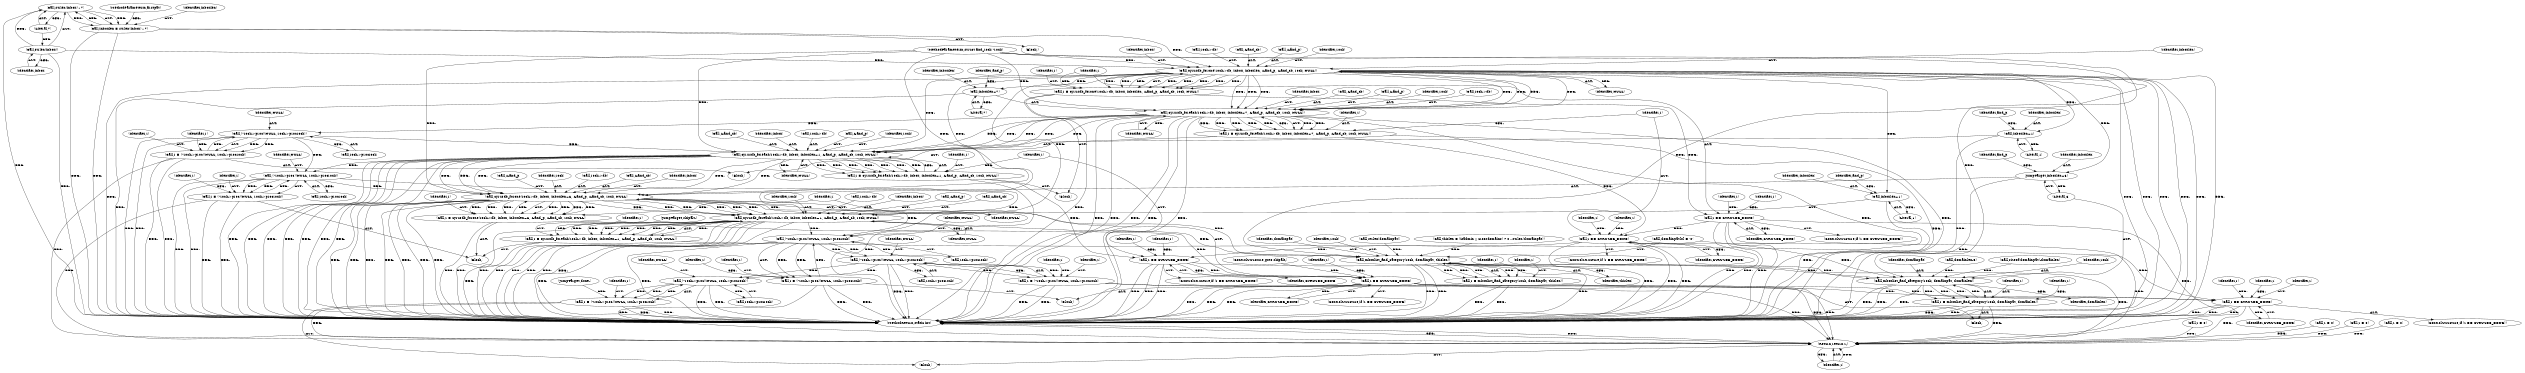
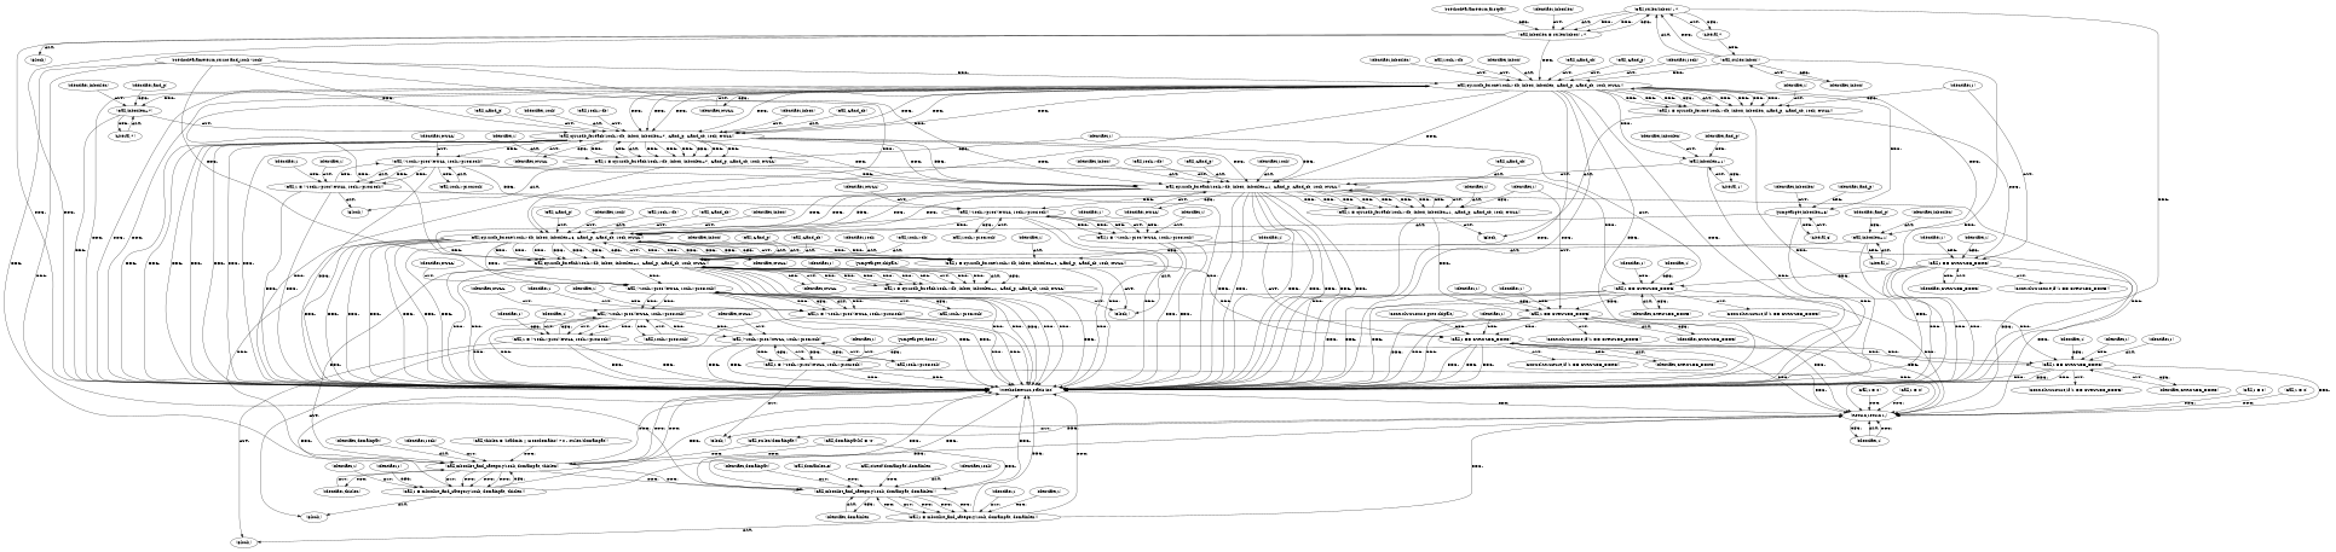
  digraph {
    n1 [label="(Call,strlen(inbox) - 7)"]
    n2 [label="(Call,inboxlen = strlen(inbox) - 7)"]
    n3 [label="(MethodReturn,static int)"]
    n4 [label="(Literal,7)"]
    n5 [label="(Call,cyrusdb_forone(rock->db, inbox, inboxlen, &find_p, &find_cb, rock, NULL))"]
    n6 [label="(Block,)"]
    n7 [label="(Return,return r;)"]
    n8 [label="(Call,strlen(inbox))"]
    n9 [label="(Identifier,inbox)"]
    n10 [label="(Call,r = cyrusdb_forone(rock->db, inbox, inboxlen, &find_p, &find_cb, rock, NULL))"]
    n11 [label="(Call,cyrusdb_foreach(rock->db, inbox, inboxlen+7, &find_p, &find_cb, rock, NULL))"]
    n12 [label="(Call,cyrusdb_foreach(rock->db, inbox, inboxlen+1, &find_p, &find_cb, rock, NULL))"]
    n13 [label="(Call,cyrusdb_forone(rock->db, inbox, inboxlen+6, &find_p, &find_cb, rock, NULL))"]
    n14 [label="(Call,cyrusdb_foreach(rock->db, inbox, inboxlen+1, &find_p, &find_cb, rock, NULL))"]
    n15 [label="(Call,inboxlen+7)"]
    n16 [label="(Call,inboxlen+1)"]
    n17 [label="(JumpTarget,inboxlen+6)"]
    n18 [label="(Call,inboxlen+1)"]
    n19 [label="(Identifier,NULL)"]
    n20 [label="(Call,r == CYRUSDB_DONE)"]
    n21 [label="(Block,)"]
    n22 [label="(Call,r = cyrusdb_foreach(rock->db, inbox, inboxlen+7, &find_p, &find_cb, rock, NULL))"]
    n23 [label="(Call,(*rock->proc)(NULL, rock->procrock))"]
    n24 [label="(Identifier,NULL)"]
    n25 [label="(Call,(*rock->proc)(NULL, rock->procrock))"]
    n26 [label="(Call,r = cyrusdb_foreach(rock->db, inbox, inboxlen+1, &find_p, &find_cb, rock, NULL))"]
    n27 [label="(Identifier,NULL)"]
    n28 [label="(Call,(*rock->proc)(NULL, rock->procrock))"]
    n29 [label="(Call,r = cyrusdb_forone(rock->db, inbox, inboxlen+6, &find_p, &find_cb, rock, NULL))"]
    n30 [label="(Call,mboxlist_find_category(rock, domainpat, thislen))"]
    n31 [label="(Identifier,NULL)"]
    n32 [label="(Call,r = cyrusdb_foreach(rock->db, inbox, inboxlen+1, &find_p, &find_cb, rock, NULL))"]
    n33 [label="(Identifier,NULL)"]
    n34 [label="(Literal,7)"]
    n35 [label="(Literal,1)"]
    n36 [label="(Literal,6)"]
    n37 [label="(Literal,1)"]
    n38 [label="(Call,r == CYRUSDB_DONE)"]
    n39 [label="(Identifier,CYRUSDB_DONE)"]
    n40 [label="(ControlStructure,if (r == CYRUSDB_DONE))"]
    n41 [label="(Call,r == CYRUSDB_DONE)"]
    n42 [label="(Identifier,CYRUSDB_DONE)"]
    n43 [label="(ControlStructure,if (r == CYRUSDB_DONE))"]
    n44 [label="(Identifier,r)"]
    n45 [label="(Block,)"]
    n46 [label="(Call,r == CYRUSDB_DONE)"]
    n47 [label="(ControlStructure,if (r == CYRUSDB_DONE))"]
    n48 [label="(Identifier,CYRUSDB_DONE)"]
    n49 [label="(Call,r == CYRUSDB_DONE)"]
    n50 [label="(ControlStructure,if (r == CYRUSDB_DONE))"]
    n51 [label="(Identifier,CYRUSDB_DONE)"]
    n52 [label="(Identifier,CYRUSDB_DONE)"]
    n53 [label="(ControlStructure,if (r == CYRUSDB_DONE))"]
    n54 [label="(Block,)"]
    n55 [label="(Call,r = (*rock->proc)(NULL, rock->procrock))"]
    n56 [label="(Call,rock->procrock)"]
    n57 [label="(Call,r = (*rock->proc)(NULL, rock->procrock))"]
    n58 [label="(Call,rock->procrock)"]
    n59 [label="(Block,)"]
    n60 [label="(Call,r = (*rock->proc)(NULL, rock->procrock))"]
    n61 [label="(Call,(*rock->proc)(NULL, rock->procrock))"]
    n62 [label="(Call,rock->procrock)"]
    n63 [label="(Call,r = mboxlist_find_category(rock, domainpat, thislen))"]
    n64 [label="(Call,mboxlist_find_category(rock, domainpat, domainlen))"]
    n65 [label="(Identifier,thislen)"]
    n66 [label="(Block,)"]
    n67 [label="(Call,r = (*rock->proc)(NULL, rock->procrock))"]
    n68 [label="(Call,(*rock->proc)(NULL, rock->procrock))"]
    n69 [label="(Call,rock->procrock)"]
    n70 [label="(Block,)"]
    n71 [label="(Call,r = (*rock->proc)(NULL, rock->procrock))"]
    n72 [label="(Call,rock->procrock)"]
    n73 [label="(Call,r = mboxlist_find_category(rock, domainpat, domainlen))"]
    n74 [label="(Identifier,domainlen)"]
    n75 [label="(Identifier,r)"]
    n76 [label="(Identifier,r)"]
    n77 [label="(Identifier,r)"]
    n78 [label="(Identifier,domainpat)"]
    n79 [label="(Call,&find_cb)"]
    n80 [label="(Identifier,r)"]
    n81 [label="(Identifier,r)"]
    n82 [label="(Identifier,inboxlen)"]
    n83 [label="(Identifier,r)"]
    n84 [label="(Identifier,domainpat)"]
    n85 [label="(Call,r = 0)"]
    n86 [label="(Identifier,inbox)"]
    n87 [label="(Identifier,r)"]
    n88 [label="(Identifier,r)"]
    n89 [label="(Identifier,r)"]
    n90 [label="(Call,&find_p)"]
    n91 [label="(Identifier,find_p)"]
    n92 [label="(Identifier,find_p)"]
    n93 [label="(Identifier,find_p)"]
    n94 [label="(Call,rock->db)"]
    n95 [label="(Identifier,NULL)"]
    n96 [label="(Identifier,rock)"]
    n97 [label="(Identifier,r)"]
    n98 [label="(ControlStructure,goto skipalt;)"]
    n99 [label="(Call,rock->db)"]
    n100 [label="(Identifier,r)"]
    n101 [label="(Identifier,r)"]
    n102 [label="(Identifier,r)"]
    n103 [label="(Identifier,inbox)"]
    n104 [label="(Identifier,inbox)"]
    n105 [label="(Identifier,r)"]
    n106 [label="(Identifier,rock)"]
    n107 [label="(Identifier,r)"]
    n108 [label="(Call,r = 0)"]
    n109 [label="(Identifier,r)"]
    n110 [label="(Identifier,r)"]
    n111 [label="(Identifier,r)"]
    n112 [label="(Call,&find_p)"]
    n113 [label="(Identifier,r)"]
    n114 [label="(Call,&find_cb)"]
    n115 [label="(Call,domainlen-5)"]
    n116 [label="(Identifier,r)"]
    n117 [label="(Identifier,r)"]
    n118 [label="(Identifier,inboxlen)"]
    n119 [label="(Identifier,NULL)"]
    n120 [label="(Identifier,r)"]
    n121 [label="(Call,rock->db)"]
    n122 [label="(Call,sizeof(domainpat)-domainlen)"]
    n123 [label="(Call,r = 0)"]
    n124 [label="(Identifier,r)"]
    n125 [label="(Call,&find_p)"]
    n126 [label="(Identifier,find_p)"]
    n127 [label="(Identifier,NULL)"]
    n128 [label="(Identifier,rock)"]
    n129 [label="(MethodParameterIn,struct find_rock *rock)"]
    n130 [label="(JumpTarget,done:)"]
    n131 [label="(Call,&find_cb)"]
    n132 [label="(Call,&find_p)"]
    n133 [label="(Identifier,inbox)"]
    n134 [label="(Call,rock->db)"]
    n135 [label="(Call,&find_cb)"]
    n136 [label="(Identifier,rock)"]
    n137 [label="(Identifier,r)"]
    n138 [label="(Identifier,r)"]
    n139 [label="(Identifier,r)"]
    n140 [label="(Identifier,rock)"]
    n141 [label="(Identifier,r)"]
    n142 [label="(Identifier,rock)"]
    n143 [label="(Call,domainpat[0] = '\0')"]
    n144 [label="(Identifier,NULL)"]
    n145 [label="(Call,rock->db)"]
    n146 [label="(Identifier,rock)"]
    n147 [label="(Identifier,r)"]
    n148 [label="(Identifier,inboxlen)"]
    n149 [label="(Identifier,r)"]
    n150 [label="(Identifier,inboxlen)"]
    n151 [label="(Identifier,inboxlen)"]
    n152 [label="(Call,strlen(domainpat))"]
    n153 [label="(Call,&find_p)"]
    n154 [label="(Identifier,r)"]
    n155 [label="(MethodParameterIn,firstpat)"]
    n156 [label="(Identifier,NULL)"]
    n157 [label="(Call,&find_cb)"]
    n158 [label="(Identifier,r)"]
    n159 [label="(Identifier,r)"]
    n160 [label="(Identifier,inbox)"]
    n161 [label="(Identifier,inboxlen)"]
    n162 [label="(Call,r = 0)"]
    n163 [label="(JumpTarget,skipalt:)"]
    n164 [label="(Call,thislen = (isadmin || crossdomains) ? 0 : strlen(domainpat))"]
    n1 -> n2 [label="AST: "]
    n1 -> n2 [label="DDG: "]
    n1 -> n2 [label="DDG: "]
    n1 -> n3 [label="DDG: "]
    n1 -> n4 [label="CFG: "]
    n2 -> n1 [label="CFG: "]
    n2 -> n3 [label="DDG: "]
    n2 -> n3 [label="DDG: "]
    n2 -> n5 [label="DDG: "]
    n2 -> n6 [label="AST: "]
    n3 -> n7 [label="CFG: "]
    n4 -> n1 [label="AST: "]
    n4 -> n8 [label="CFG: "]
    n5 -> n3 [label="DDG: "]
    n5 -> n3 [label="DDG: "]
    n5 -> n3 [label="DDG: "]
    n5 -> n3 [label="DDG: "]
    n5 -> n3 [label="DDG: "]
    n5 -> n3 [label="DDG: "]
    n5 -> n3 [label="DDG: "]
    n5 -> n10 [label="AST: "]
    n5 -> n10 [label="DDG: "]
    n5 -> n10 [label="DDG: "]
    n5 -> n10 [label="DDG: "]
    n5 -> n10 [label="DDG: "]
    n5 -> n10 [label="DDG: "]
    n5 -> n10 [label="DDG: "]
    n5 -> n10 [label="DDG: "]
    n5 -> n11 [label="DDG: "]
    n5 -> n11 [label="DDG: "]
    n5 -> n11 [label="DDG: "]
    n5 -> n11 [label="DDG: "]
    n5 -> n11 [label="DDG: "]
    n5 -> n11 [label="DDG: "]
    n5 -> n11 [label="DDG: "]
    n5 -> n12 [label="DDG: "]
    n5 -> n13 [label="DDG: "]
    n5 -> n14 [label="DDG: "]
    n5 -> n15 [label="DDG: "]
    n5 -> n16 [label="DDG: "]
    n5 -> n17 [label="DDG: "]
    n5 -> n18 [label="DDG: "]
    n5 -> n19 [label="CFG: "]
-   n7 -> n3 [label="DDG: "]
+   n7 -> n152 [label="DDG: "]
    n7 -> n44 [label="CFG: "]
    n7 -> n45 [label="AST: "]
    n8 -> n1 [label="AST: "]
    n8 -> n1 [label="DDG: "]
    n8 -> n3 [label="DDG: "]
    n8 -> n5 [label="DDG: "]
    n8 -> n9 [label="CFG: "]
    n9 -> n8 [label="AST: "]
    n10 -> n3 [label="DDG: "]
    n10 -> n5 [label="CFG: "]
    n10 -> n20 [label="DDG: "]
    n10 -> n21 [label="AST: "]
    n11 -> n3 [label="DDG: "]
    n11 -> n3 [label="DDG: "]
    n11 -> n3 [label="DDG: "]
    n11 -> n3 [label="DDG: "]
    n11 -> n3 [label="DDG: "]
    n11 -> n3 [label="DDG: "]
    n11 -> n3 [label="DDG: "]
    n11 -> n12 [label="DDG: "]
    n11 -> n12 [label="DDG: "]
    n11 -> n12 [label="DDG: "]
    n11 -> n12 [label="DDG: "]
    n11 -> n12 [label="DDG: "]
    n11 -> n22 [label="AST: "]
    n11 -> n22 [label="DDG: "]
    n11 -> n22 [label="DDG: "]
    n11 -> n22 [label="DDG: "]
    n11 -> n22 [label="DDG: "]
    n11 -> n22 [label="DDG: "]
    n11 -> n22 [label="DDG: "]
    n11 -> n22 [label="DDG: "]
    n11 -> n23 [label="DDG: "]
    n11 -> n24 [label="CFG: "]
    n12 -> n3 [label="DDG: "]
    n12 -> n3 [label="DDG: "]
    n12 -> n3 [label="DDG: "]
    n12 -> n3 [label="DDG: "]
    n12 -> n3 [label="DDG: "]
    n12 -> n3 [label="DDG: "]
    n12 -> n3 [label="DDG: "]
    n12 -> n13 [label="DDG: "]
    n12 -> n13 [label="DDG: "]
    n12 -> n13 [label="DDG: "]
    n12 -> n13 [label="DDG: "]
    n12 -> n13 [label="DDG: "]
    n12 -> n25 [label="DDG: "]
    n12 -> n26 [label="AST: "]
    n12 -> n26 [label="DDG: "]
    n12 -> n26 [label="DDG: "]
    n12 -> n26 [label="DDG: "]
    n12 -> n26 [label="DDG: "]
    n12 -> n26 [label="DDG: "]
    n12 -> n26 [label="DDG: "]
    n12 -> n26 [label="DDG: "]
    n12 -> n27 [label="CFG: "]
    n13 -> n3 [label="DDG: "]
    n13 -> n3 [label="DDG: "]
    n13 -> n3 [label="DDG: "]
    n13 -> n3 [label="DDG: "]
    n13 -> n3 [label="DDG: "]
    n13 -> n3 [label="DDG: "]
    n13 -> n3 [label="DDG: "]
    n13 -> n14 [label="DDG: "]
    n13 -> n14 [label="DDG: "]
    n13 -> n14 [label="DDG: "]
    n13 -> n14 [label="DDG: "]
    n13 -> n14 [label="DDG: "]
    n13 -> n14 [label="DDG: "]
    n13 -> n28 [label="DDG: "]
    n13 -> n29 [label="AST: "]
    n13 -> n29 [label="DDG: "]
    n13 -> n29 [label="DDG: "]
    n13 -> n29 [label="DDG: "]
    n13 -> n29 [label="DDG: "]
    n13 -> n29 [label="DDG: "]
    n13 -> n29 [label="DDG: "]
    n13 -> n29 [label="DDG: "]
    n13 -> n30 [label="DDG: "]
    n13 -> n31 [label="CFG: "]
    n14 -> n3 [label="DDG: "]
    n14 -> n3 [label="DDG: "]
    n14 -> n3 [label="DDG: "]
    n14 -> n3 [label="DDG: "]
    n14 -> n3 [label="DDG: "]
    n14 -> n3 [label="DDG: "]
    n14 -> n3 [label="DDG: "]
    n14 -> n28 [label="DDG: "]
    n14 -> n30 [label="DDG: "]
    n14 -> n32 [label="AST: "]
    n14 -> n32 [label="DDG: "]
    n14 -> n32 [label="DDG: "]
    n14 -> n32 [label="DDG: "]
    n14 -> n32 [label="DDG: "]
    n14 -> n32 [label="DDG: "]
    n14 -> n32 [label="DDG: "]
    n14 -> n32 [label="DDG: "]
    n14 -> n33 [label="CFG: "]
    n15 -> n3 [label="DDG: "]
    n15 -> n11 [label="AST: "]
    n15 -> n34 [label="CFG: "]
    n16 -> n3 [label="DDG: "]
    n16 -> n12 [label="AST: "]
    n16 -> n35 [label="CFG: "]
    n17 -> n3 [label="DDG: "]
    n17 -> n13 [label="AST: "]
    n17 -> n36 [label="CFG: "]
    n18 -> n3 [label="DDG: "]
    n18 -> n14 [label="AST: "]
    n18 -> n37 [label="CFG: "]
    n19 -> n5 [label="AST: "]
    n20 -> n3 [label="DDG: "]
    n20 -> n3 [label="DDG: "]
    n20 -> n3 [label="DDG: "]
    n20 -> n7 [label="DDG: "]
    n20 -> n38 [label="DDG: "]
    n20 -> n39 [label="CFG: "]
    n20 -> n40 [label="AST: "]
    n22 -> n3 [label="DDG: "]
    n22 -> n11 [label="CFG: "]
    n22 -> n38 [label="DDG: "]
    n22 -> n54 [label="AST: "]
    n23 -> n3 [label="DDG: "]
    n23 -> n3 [label="DDG: "]
    n23 -> n12 [label="DDG: "]
    n23 -> n25 [label="DDG: "]
    n23 -> n55 [label="AST: "]
    n23 -> n55 [label="DDG: "]
    n23 -> n55 [label="DDG: "]
    n23 -> n56 [label="CFG: "]
    n24 -> n11 [label="AST: "]
    n25 -> n3 [label="DDG: "]
    n25 -> n3 [label="DDG: "]
    n25 -> n13 [label="DDG: "]
    n25 -> n28 [label="DDG: "]
    n25 -> n57 [label="AST: "]
    n25 -> n57 [label="DDG: "]
    n25 -> n57 [label="DDG: "]
    n25 -> n58 [label="CFG: "]
    n26 -> n3 [label="DDG: "]
    n26 -> n12 [label="CFG: "]
    n26 -> n21 [label="AST: "]
    n26 -> n41 [label="DDG: "]
    n27 -> n12 [label="AST: "]
    n28 -> n3 [label="DDG: "]
    n28 -> n3 [label="DDG: "]
    n28 -> n60 [label="AST: "]
    n28 -> n60 [label="DDG: "]
    n28 -> n60 [label="DDG: "]
    n28 -> n61 [label="DDG: "]
    n28 -> n61 [label="DDG: "]
    n28 -> n62 [label="CFG: "]
    n29 -> n3 [label="DDG: "]
    n29 -> n13 [label="CFG: "]
    n29 -> n46 [label="DDG: "]
    n29 -> n59 [label="AST: "]
    n30 -> n3 [label="DDG: "]
    n30 -> n3 [label="DDG: "]
    n30 -> n3 [label="DDG: "]
    n30 -> n63 [label="AST: "]
    n30 -> n63 [label="DDG: "]
    n30 -> n63 [label="DDG: "]
    n30 -> n63 [label="DDG: "]
    n30 -> n64 [label="DDG: "]
    n30 -> n64 [label="DDG: "]
    n30 -> n65 [label="CFG: "]
    n31 -> n13 [label="AST: "]
    n32 -> n3 [label="DDG: "]
    n32 -> n14 [label="CFG: "]
    n32 -> n49 [label="DDG: "]
    n32 -> n59 [label="AST: "]
    n33 -> n14 [label="AST: "]
    n34 -> n15 [label="AST: "]
    n35 -> n16 [label="AST: "]
    n36 -> n17 [label="AST: "]
    n37 -> n18 [label="AST: "]
    n38 -> n3 [label="DDG: "]
    n38 -> n3 [label="DDG: "]
    n38 -> n3 [label="DDG: "]
    n38 -> n7 [label="DDG: "]
    n38 -> n41 [label="DDG: "]
    n38 -> n42 [label="CFG: "]
    n38 -> n43 [label="AST: "]
    n39 -> n20 [label="AST: "]
    n41 -> n3 [label="DDG: "]
    n41 -> n3 [label="DDG: "]
    n41 -> n3 [label="DDG: "]
    n41 -> n7 [label="DDG: "]
    n41 -> n46 [label="DDG: "]
    n41 -> n47 [label="AST: "]
    n41 -> n48 [label="CFG: "]
    n42 -> n38 [label="AST: "]
    n44 -> n7 [label="AST: "]
    n44 -> n7 [label="DDG: "]
    n46 -> n3 [label="DDG: "]
    n46 -> n3 [label="DDG: "]
    n46 -> n3 [label="DDG: "]
    n46 -> n7 [label="DDG: "]
    n46 -> n49 [label="DDG: "]
    n46 -> n49 [label="DDG: "]
    n46 -> n50 [label="AST: "]
    n46 -> n51 [label="CFG: "]
    n48 -> n41 [label="AST: "]
    n49 -> n3 [label="DDG: "]
    n49 -> n3 [label="DDG: "]
    n49 -> n3 [label="DDG: "]
    n49 -> n7 [label="DDG: "]
    n49 -> n52 [label="CFG: "]
    n49 -> n53 [label="AST: "]
    n51 -> n46 [label="AST: "]
    n52 -> n49 [label="AST: "]
    n55 -> n3 [label="DDG: "]
    n55 -> n3 [label="DDG: "]
    n55 -> n7 [label="DDG: "]
    n55 -> n23 [label="CFG: "]
    n55 -> n54 [label="AST: "]
    n56 -> n23 [label="AST: "]
    n57 -> n3 [label="DDG: "]
    n57 -> n3 [label="DDG: "]
    n57 -> n7 [label="DDG: "]
    n57 -> n25 [label="CFG: "]
    n57 -> n59 [label="AST: "]
    n58 -> n25 [label="AST: "]
    n60 -> n3 [label="DDG: "]
    n60 -> n3 [label="DDG: "]
    n60 -> n7 [label="DDG: "]
    n60 -> n28 [label="CFG: "]
    n60 -> n66 [label="AST: "]
    n61 -> n3 [label="DDG: "]
    n61 -> n3 [label="DDG: "]
    n61 -> n67 [label="AST: "]
    n61 -> n67 [label="DDG: "]
    n61 -> n67 [label="DDG: "]
    n61 -> n68 [label="DDG: "]
    n61 -> n68 [label="DDG: "]
    n61 -> n69 [label="CFG: "]
    n62 -> n28 [label="AST: "]
    n63 -> n3 [label="DDG: "]
    n63 -> n3 [label="DDG: "]
    n63 -> n7 [label="DDG: "]
    n63 -> n30 [label="CFG: "]
    n63 -> n66 [label="AST: "]
    n64 -> n3 [label="DDG: "]
    n64 -> n3 [label="DDG: "]
    n64 -> n3 [label="DDG: "]
    n64 -> n73 [label="AST: "]
    n64 -> n73 [label="DDG: "]
    n64 -> n73 [label="DDG: "]
    n64 -> n73 [label="DDG: "]
    n64 -> n74 [label="CFG: "]
    n65 -> n30 [label="AST: "]
    n67 -> n3 [label="DDG: "]
    n67 -> n3 [label="DDG: "]
    n67 -> n7 [label="DDG: "]
    n67 -> n61 [label="CFG: "]
    n67 -> n70 [label="AST: "]
    n68 -> n3 [label="DDG: "]
    n68 -> n3 [label="DDG: "]
    n68 -> n71 [label="AST: "]
    n68 -> n71 [label="DDG: "]
    n68 -> n71 [label="DDG: "]
    n68 -> n72 [label="CFG: "]
    n69 -> n61 [label="AST: "]
    n71 -> n3 [label="DDG: "]
    n71 -> n3 [label="DDG: "]
    n71 -> n7 [label="DDG: "]
    n71 -> n45 [label="AST: "]
    n71 -> n68 [label="CFG: "]
    n72 -> n68 [label="AST: "]
    n73 -> n3 [label="DDG: "]
    n73 -> n3 [label="DDG: "]
    n73 -> n7 [label="DDG: "]
    n73 -> n64 [label="CFG: "]
    n73 -> n70 [label="AST: "]
-   n36 -> n64 [label="AST: "]
+   n74 -> n64 [label="AST: "]
    n75 -> n20 [label="CFG: "]
    n76 -> n38 [label="CFG: "]
    n77 -> n29 [label="CFG: "]
    n77 -> n46 [label="AST: "]
    n78 -> n30 [label="AST: "]
    n79 -> n12 [label="AST: "]
    n80 -> n55 [label="CFG: "]
    n81 -> n60 [label="AST: "]
    n82 -> n18 [label="AST: "]
    n83 -> n55 [label="AST: "]
    n84 -> n64 [label="AST: "]
    n85 -> n7 [label="DDG: "]
    n86 -> n12 [label="AST: "]
    n87 -> n10 [label="AST: "]
    n88 -> n63 [label="CFG: "]
    n89 -> n41 [label="CFG: "]
    n90 -> n13 [label="AST: "]
    n91 -> n15 [label="CFG: "]
    n92 -> n17 [label="CFG: "]
    n93 -> n18 [label="CFG: "]
    n94 -> n12 [label="AST: "]
    n95 -> n25 [label="AST: "]
    n96 -> n13 [label="AST: "]
    n97 -> n22 [label="CFG: "]
    n97 -> n38 [label="AST: "]
    n98 -> n46 [label="CFG: "]
    n99 -> n5 [label="AST: "]
    n100 -> n49 [label="CFG: "]
    n101 -> n73 [label="AST: "]
    n102 -> n22 [label="AST: "]
    n103 -> n11 [label="AST: "]
    n104 -> n5 [label="AST: "]
    n105 -> n26 [label="AST: "]
    n106 -> n14 [label="AST: "]
    n107 -> n32 [label="AST: "]
    n108 -> n7 [label="DDG: "]
    n109 -> n60 [label="CFG: "]
    n110 -> n41 [label="CFG: "]
    n111 -> n38 [label="CFG: "]
    n112 -> n12 [label="AST: "]
    n113 -> n46 [label="CFG: "]
    n114 -> n11 [label="AST: "]
    n115 -> n64 [label="DDG: "]
    n116 -> n26 [label="CFG: "]
    n116 -> n41 [label="AST: "]
    n117 -> n67 [label="CFG: "]
    n118 -> n15 [label="AST: "]
    n119 -> n28 [label="AST: "]
    n120 -> n49 [label="CFG: "]
    n121 -> n14 [label="AST: "]
    n122 -> n64 [label="DDG: "]
    n123 -> n7 [label="DDG: "]
    n124 -> n49 [label="AST: "]
    n125 -> n11 [label="AST: "]
    n126 -> n16 [label="CFG: "]
    n127 -> n61 [label="AST: "]
    n128 -> n30 [label="AST: "]
    n129 -> n5 [label="DDG: "]
    n129 -> n11 [label="DDG: "]
    n129 -> n12 [label="DDG: "]
    n129 -> n13 [label="DDG: "]
    n129 -> n14 [label="DDG: "]
    n129 -> n30 [label="DDG: "]
    n129 -> n64 [label="DDG: "]
    n130 -> n71 [label="CFG: "]
    n131 -> n5 [label="AST: "]
    n132 -> n5 [label="AST: "]
    n133 -> n14 [label="AST: "]
    n134 -> n13 [label="AST: "]
    n135 -> n13 [label="AST: "]
    n136 -> n64 [label="AST: "]
    n137 -> n67 [label="AST: "]
    n138 -> n73 [label="CFG: "]
    n139 -> n57 [label="CFG: "]
    n140 -> n12 [label="AST: "]
    n141 -> n63 [label="AST: "]
    n142 -> n11 [label="AST: "]
-   n143 -> n30 [label="AST: "]
+   n143 -> n30 [label="DDG: "]
    n143 -> n64 [label="DDG: "]
    n144 -> n68 [label="AST: "]
    n145 -> n11 [label="AST: "]
    n146 -> n5 [label="AST: "]
    n147 -> n20 [label="CFG: "]
    n148 -> n16 [label="AST: "]
    n149 -> n57 [label="AST: "]
    n150 -> n2 [label="AST: "]
    n151 -> n5 [label="AST: "]
    n152 -> n30 [label="DDG: "]
    n153 -> n14 [label="AST: "]
    n154 -> n10 [label="CFG: "]
    n154 -> n20 [label="AST: "]
    n155 -> n2 [label="CFG: "]
    n156 -> n23 [label="AST: "]
    n157 -> n14 [label="AST: "]
    n158 -> n71 [label="AST: "]
    n159 -> n29 [label="AST: "]
    n160 -> n13 [label="AST: "]
    n161 -> n17 [label="AST: "]
    n162 -> n7 [label="DDG: "]
    n163 -> n32 [label="CFG: "]
    n164 -> n30 [label="DDG: "]
  }
